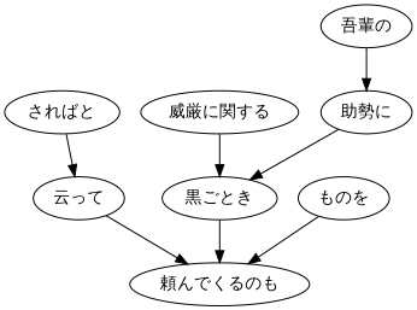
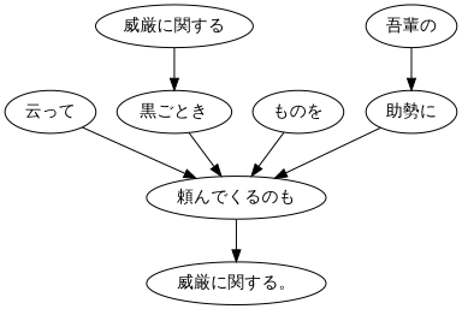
  digraph {
-   n1 [label="さればと"]
    n2 [label="云って"]
    n3 [label="頼んでくるのも"]
+   n4 [label="威厳に関する。"]
    n5 [label="威厳に関する"]
    n6 [label="黒ごとき"]
    n7 [label="ものを"]
    n8 [label="助勢に"]
    n9 [label="吾輩の"]
-   n1 -> n2
    n2 -> n3
+   n3 -> n4
    n5 -> n6
    n6 -> n3
    n7 -> n3
-   n8 -> n6
+   n8 -> n3
    n9 -> n8
  }
